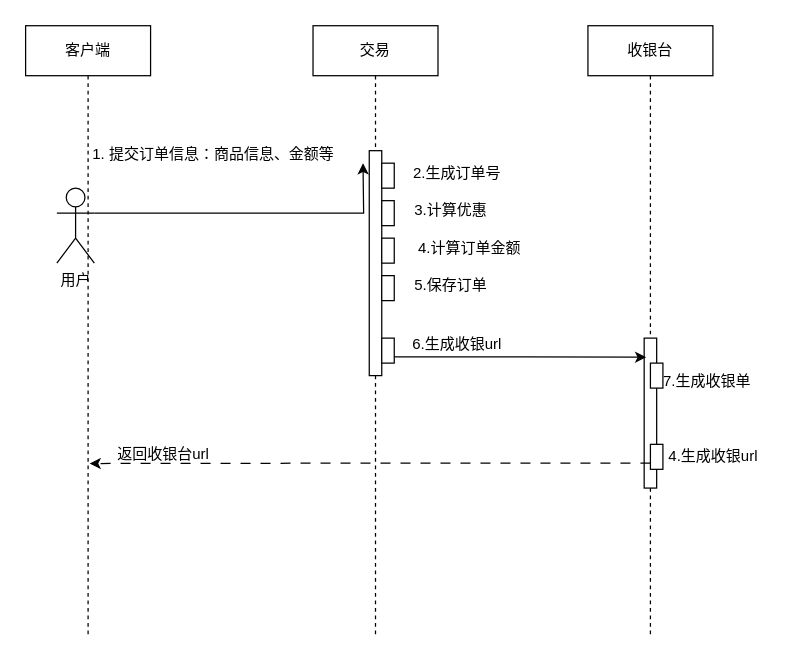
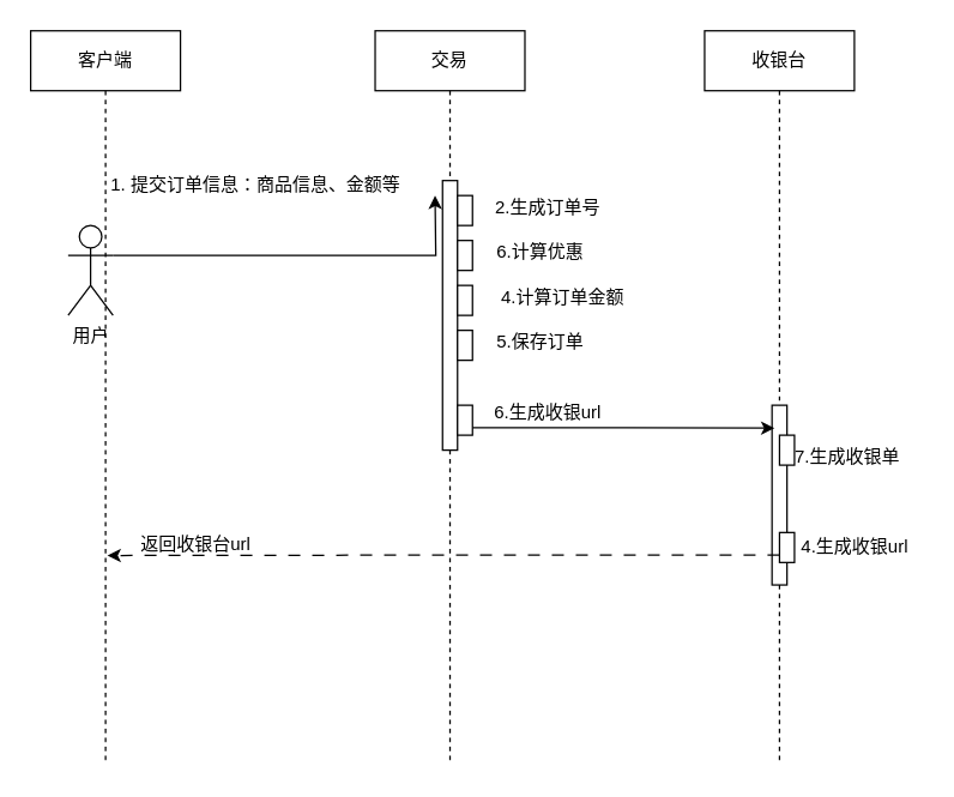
  <mxCell id="0" />
  <mxCell id="1" parent="0" />
  <mxCell id="2" value="客户端" style="shape=umlLifeline;perimeter=lifelinePerimeter;whiteSpace=wrap;html=1;container=1;dropTarget=0;collapsible=0;recursiveResize=0;outlineConnect=0;portConstraint=eastwest;newEdgeStyle={&quot;edgeStyle&quot;:&quot;elbowEdgeStyle&quot;,&quot;elbow&quot;:&quot;vertical&quot;,&quot;curved&quot;:0,&quot;rounded&quot;:0};" vertex="1" parent="1"><mxGeometry x="20" y="20" width="100" height="490" as="geometry" /></mxCell>
  <mxCell id="3" value="交易" style="shape=umlLifeline;perimeter=lifelinePerimeter;whiteSpace=wrap;html=1;container=1;dropTarget=0;collapsible=0;recursiveResize=0;outlineConnect=0;portConstraint=eastwest;newEdgeStyle={&quot;edgeStyle&quot;:&quot;elbowEdgeStyle&quot;,&quot;elbow&quot;:&quot;vertical&quot;,&quot;curved&quot;:0,&quot;rounded&quot;:0};" vertex="1" parent="1"><mxGeometry x="250" y="20" width="100" height="490" as="geometry" /></mxCell>
  <mxCell id="4" value="" style="html=1;points=[[0,0,0,0,5],[0,1,0,0,-5],[1,0,0,0,5],[1,1,0,0,-5]];perimeter=orthogonalPerimeter;outlineConnect=0;targetShapes=umlLifeline;portConstraint=eastwest;newEdgeStyle={&quot;curved&quot;:0,&quot;rounded&quot;:0};" vertex="1" parent="3"><mxGeometry x="45" y="100" width="10" height="180" as="geometry" /></mxCell>
  <mxCell id="5" value="" style="html=1;points=[[0,0,0,0,5],[0,1,0,0,-5],[1,0,0,0,5],[1,1,0,0,-5]];perimeter=orthogonalPerimeter;outlineConnect=0;targetShapes=umlLifeline;portConstraint=eastwest;newEdgeStyle={&quot;curved&quot;:0,&quot;rounded&quot;:0};" vertex="1" parent="3"><mxGeometry x="55" y="110" width="10" height="20" as="geometry" /></mxCell>
  <mxCell id="6" value="" style="html=1;points=[[0,0,0,0,5],[0,1,0,0,-5],[1,0,0,0,5],[1,1,0,0,-5]];perimeter=orthogonalPerimeter;outlineConnect=0;targetShapes=umlLifeline;portConstraint=eastwest;newEdgeStyle={&quot;curved&quot;:0,&quot;rounded&quot;:0};" vertex="1" parent="3"><mxGeometry x="55" y="140" width="10" height="20" as="geometry" /></mxCell>
  <mxCell id="7" value="" style="html=1;points=[[0,0,0,0,5],[0,1,0,0,-5],[1,0,0,0,5],[1,1,0,0,-5]];perimeter=orthogonalPerimeter;outlineConnect=0;targetShapes=umlLifeline;portConstraint=eastwest;newEdgeStyle={&quot;curved&quot;:0,&quot;rounded&quot;:0};" vertex="1" parent="3"><mxGeometry x="55" y="170" width="10" height="20" as="geometry" /></mxCell>
  <mxCell id="8" value="" style="html=1;points=[[0,0,0,0,5],[0,1,0,0,-5],[1,0,0,0,5],[1,1,0,0,-5]];perimeter=orthogonalPerimeter;outlineConnect=0;targetShapes=umlLifeline;portConstraint=eastwest;newEdgeStyle={&quot;curved&quot;:0,&quot;rounded&quot;:0};" vertex="1" parent="3"><mxGeometry x="55" y="200" width="10" height="20" as="geometry" /></mxCell>
  <mxCell id="9" value="" style="html=1;points=[[0,0,0,0,5],[0,1,0,0,-5],[1,0,0,0,5],[1,1,0,0,-5]];perimeter=orthogonalPerimeter;outlineConnect=0;targetShapes=umlLifeline;portConstraint=eastwest;newEdgeStyle={&quot;curved&quot;:0,&quot;rounded&quot;:0};" vertex="1" parent="3"><mxGeometry x="55" y="250" width="10" height="20" as="geometry" /></mxCell>
  <mxCell id="10" value="收银台" style="shape=umlLifeline;perimeter=lifelinePerimeter;whiteSpace=wrap;html=1;container=1;dropTarget=0;collapsible=0;recursiveResize=0;outlineConnect=0;portConstraint=eastwest;newEdgeStyle={&quot;edgeStyle&quot;:&quot;elbowEdgeStyle&quot;,&quot;elbow&quot;:&quot;vertical&quot;,&quot;curved&quot;:0,&quot;rounded&quot;:0};" vertex="1" parent="1"><mxGeometry x="470" y="20" width="100" height="490" as="geometry" /></mxCell>
  <mxCell id="11" value="" style="html=1;points=[[0,0,0,0,5],[0,1,0,0,-5],[1,0,0,0,5],[1,1,0,0,-5]];perimeter=orthogonalPerimeter;outlineConnect=0;targetShapes=umlLifeline;portConstraint=eastwest;newEdgeStyle={&quot;curved&quot;:0,&quot;rounded&quot;:0};" vertex="1" parent="10"><mxGeometry x="45" y="250" width="10" height="120" as="geometry" /></mxCell>
  <mxCell id="12" style="edgeStyle=orthogonalEdgeStyle;rounded=0;orthogonalLoop=1;jettySize=auto;html=1;exitX=1;exitY=0.333;exitDx=0;exitDy=0;exitPerimeter=0;" edge="1" parent="1" source="13"><mxGeometry relative="1" as="geometry"><mxPoint x="290" y="130" as="targetPoint" /></mxGeometry></mxCell>
  <mxCell id="13" value="用户" style="shape=umlActor;verticalLabelPosition=bottom;verticalAlign=top;html=1;" vertex="1" parent="1"><mxGeometry x="45" y="150" width="30" height="60" as="geometry" /></mxCell>
  <mxCell id="14" value="1. 提交订单信息：商品信息、金额等" style="text;html=1;align=center;verticalAlign=middle;resizable=0;points=[];autosize=1;strokeColor=none;fillColor=none;" vertex="1" parent="1"><mxGeometry x="60" y="108" width="220" height="30" as="geometry" /></mxCell>
  <mxCell id="15" value="2.生成订单号" style="text;html=1;align=center;verticalAlign=middle;resizable=0;points=[];autosize=1;strokeColor=none;fillColor=none;" vertex="1" parent="1"><mxGeometry x="320" y="122.5" width="90" height="30" as="geometry" /></mxCell>
- <mxCell id="16" value="3.计算优惠" style="text;html=1;align=center;verticalAlign=middle;resizable=0;points=[];autosize=1;strokeColor=none;fillColor=none;" vertex="1" parent="1"><mxGeometry x="320" y="152.5" width="80" height="30" as="geometry" /></mxCell>
+ <mxCell id="16" value="6.计算优惠" style="text;html=1;align=center;verticalAlign=middle;resizable=0;points=[];autosize=1;strokeColor=none;fillColor=none;" vertex="1" parent="1"><mxGeometry x="320" y="152.5" width="80" height="30" as="geometry" /></mxCell>
  <mxCell id="17" value="5.保存订单" style="text;html=1;align=center;verticalAlign=middle;resizable=0;points=[];autosize=1;strokeColor=none;fillColor=none;" vertex="1" parent="1"><mxGeometry x="320" y="212.5" width="80" height="30" as="geometry" /></mxCell>
  <mxCell id="18" value="4.计算订单金额" style="text;html=1;align=center;verticalAlign=middle;resizable=0;points=[];autosize=1;strokeColor=none;fillColor=none;" vertex="1" parent="1"><mxGeometry x="320" y="182.5" width="110" height="30" as="geometry" /></mxCell>
  <mxCell id="19" value="7.生成收银单" style="text;html=1;align=center;verticalAlign=middle;resizable=0;points=[];autosize=1;strokeColor=none;fillColor=none;" vertex="1" parent="1"><mxGeometry x="520" y="290" width="90" height="30" as="geometry" /></mxCell>
  <mxCell id="20" value="4.生成收银url" style="text;html=1;align=center;verticalAlign=middle;resizable=0;points=[];autosize=1;strokeColor=none;fillColor=none;" vertex="1" parent="1"><mxGeometry x="525" y="350" width="90" height="30" as="geometry" /></mxCell>
  <mxCell id="21" value="6.生成收银url" style="text;html=1;align=center;verticalAlign=middle;resizable=0;points=[];autosize=1;strokeColor=none;fillColor=none;" vertex="1" parent="1"><mxGeometry x="320" y="260" width="90" height="30" as="geometry" /></mxCell>
  <mxCell id="22" style="edgeStyle=orthogonalEdgeStyle;rounded=0;orthogonalLoop=1;jettySize=auto;html=1;curved=0;exitX=1;exitY=1;exitDx=0;exitDy=-5;exitPerimeter=0;entryX=-0.037;entryY=-0.156;entryDx=0;entryDy=0;entryPerimeter=0;" edge="1" parent="1" source="9" target="19"><mxGeometry relative="1" as="geometry" /></mxCell>
  <mxCell id="23" value="" style="html=1;points=[[0,0,0,0,5],[0,1,0,0,-5],[1,0,0,0,5],[1,1,0,0,-5]];perimeter=orthogonalPerimeter;outlineConnect=0;targetShapes=umlLifeline;portConstraint=eastwest;newEdgeStyle={&quot;curved&quot;:0,&quot;rounded&quot;:0};" vertex="1" parent="1"><mxGeometry x="520" y="290" width="10" height="20" as="geometry" /></mxCell>
  <mxCell id="24" value="" style="html=1;points=[[0,0,0,0,5],[0,1,0,0,-5],[1,0,0,0,5],[1,1,0,0,-5]];perimeter=orthogonalPerimeter;outlineConnect=0;targetShapes=umlLifeline;portConstraint=eastwest;newEdgeStyle={&quot;curved&quot;:0,&quot;rounded&quot;:0};" vertex="1" parent="1"><mxGeometry x="520" y="355" width="10" height="20" as="geometry" /></mxCell>
  <mxCell id="25" style="edgeStyle=orthogonalEdgeStyle;rounded=0;orthogonalLoop=1;jettySize=auto;html=1;curved=0;exitX=0;exitY=1;exitDx=0;exitDy=-5;exitPerimeter=0;entryX=0.512;entryY=0.715;entryDx=0;entryDy=0;entryPerimeter=0;dashed=1;dashPattern=8 8;" edge="1" parent="1" source="24" target="2"><mxGeometry relative="1" as="geometry" /></mxCell>
  <mxCell id="26" value="返回收银台url" style="text;html=1;align=center;verticalAlign=middle;resizable=0;points=[];autosize=1;strokeColor=none;fillColor=none;" vertex="1" parent="1"><mxGeometry x="80" y="348" width="100" height="30" as="geometry" /></mxCell>
